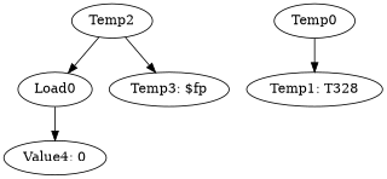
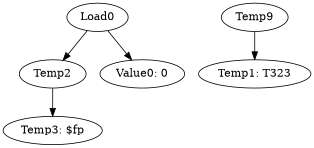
  digraph {
    fontname="DejaVu Serif"
    ordering=out
    node [fontname="DejaVu Serif"]
    edge [fontname="DejaVu Serif"]
    Load0
    Temp2
-   "Value0: 0" [label="Value4: 0"]
+   "Value0: 0"
    "Temp3: $fp"
-   Temp0
-   "Temp1: T323" [label="Temp1: T328"]
-   Temp2 -> Load0
+   Temp0 [label=Temp9]
+   "Temp1: T323"
+   Load0 -> Temp2
    Load0 -> "Value0: 0"
    Temp2 -> "Temp3: $fp"
    Temp0 -> "Temp1: T323"
  }
